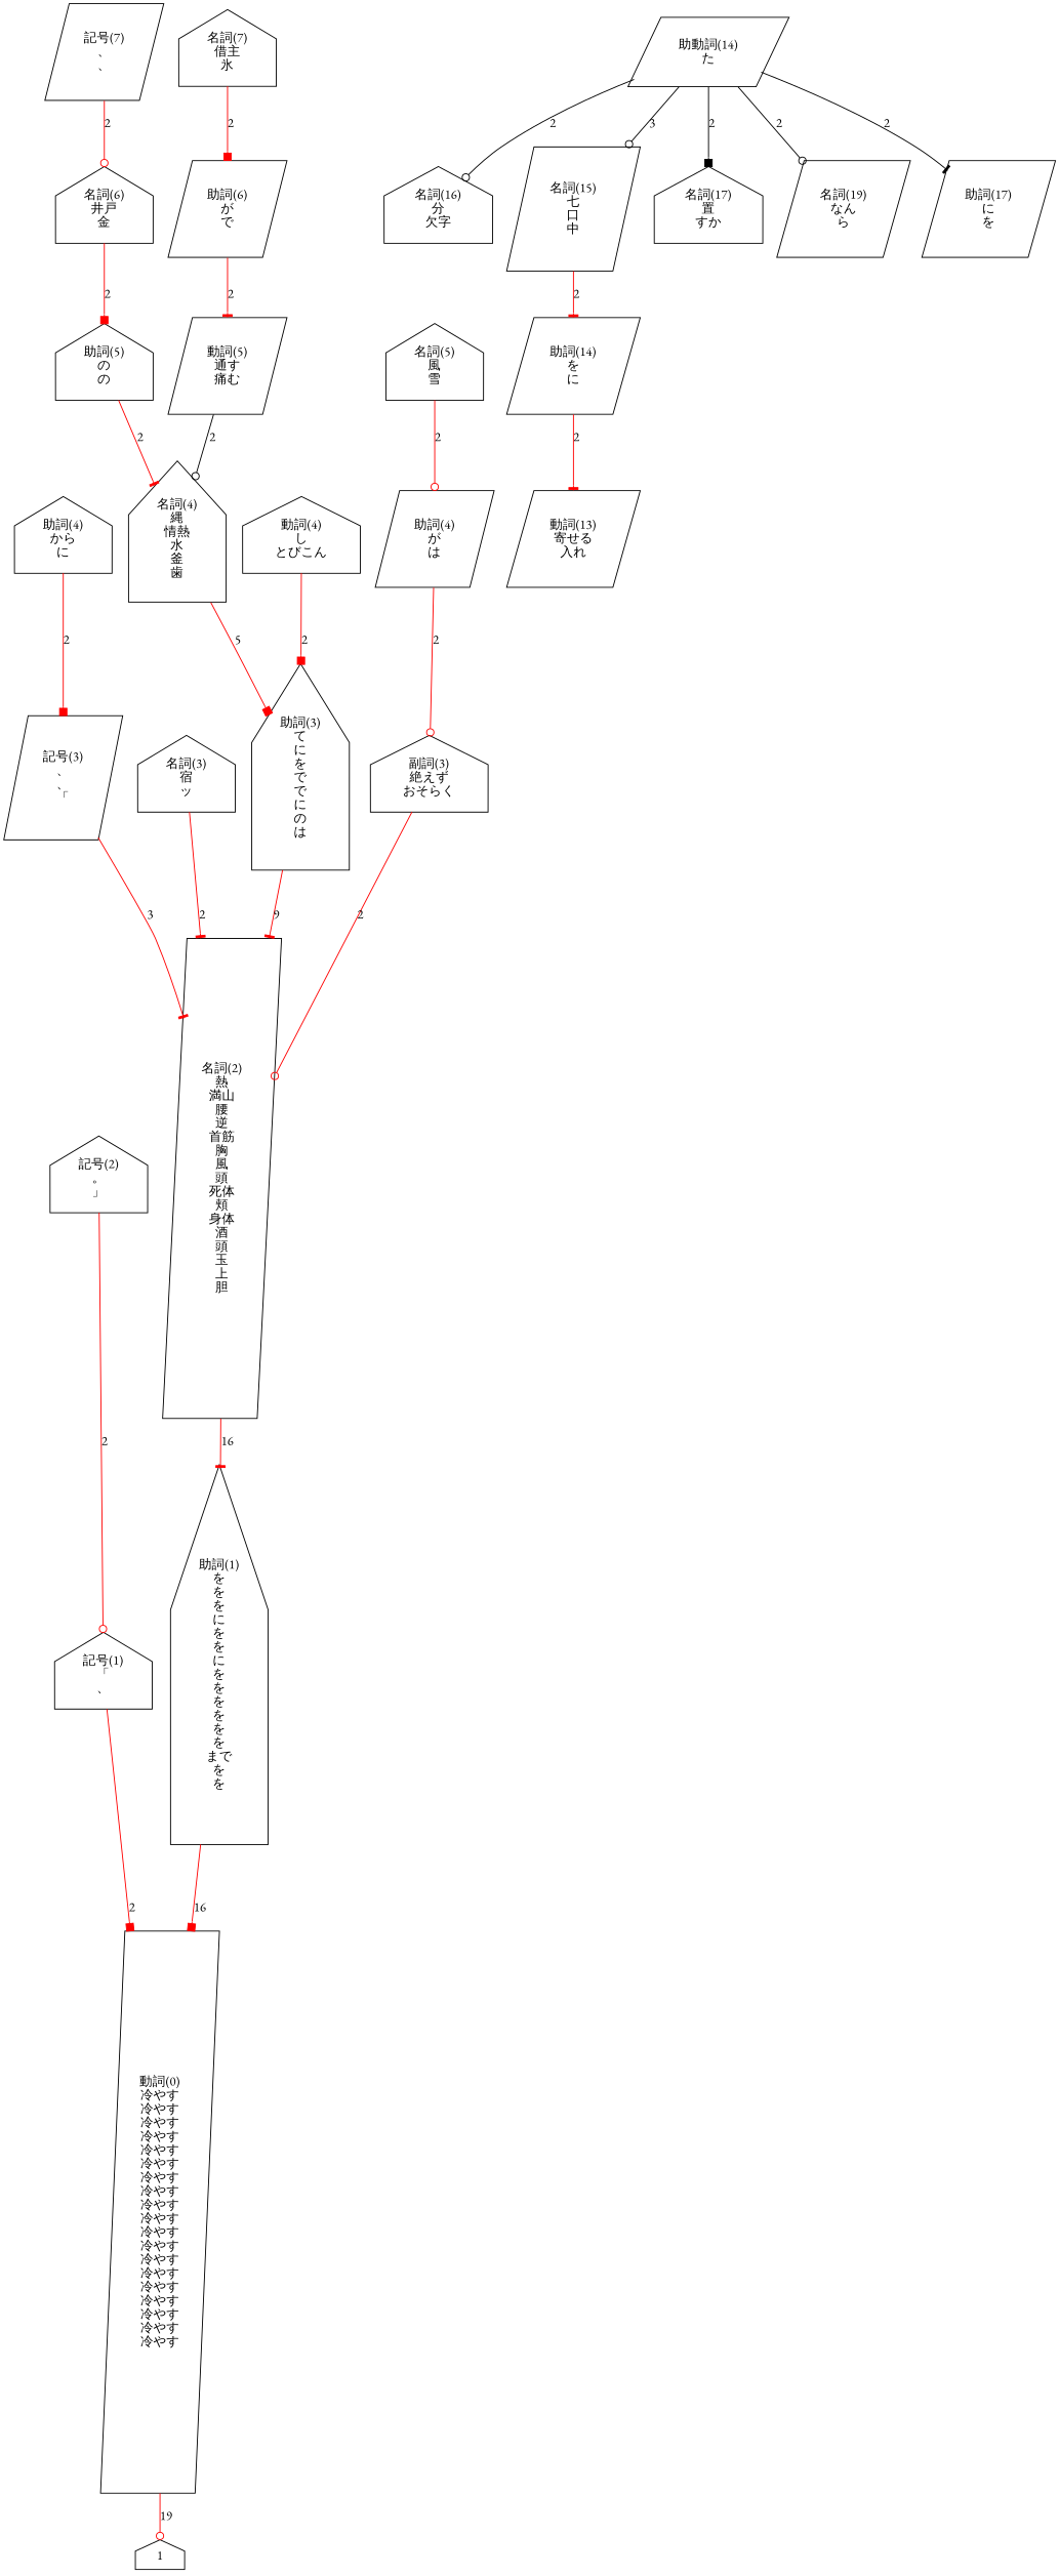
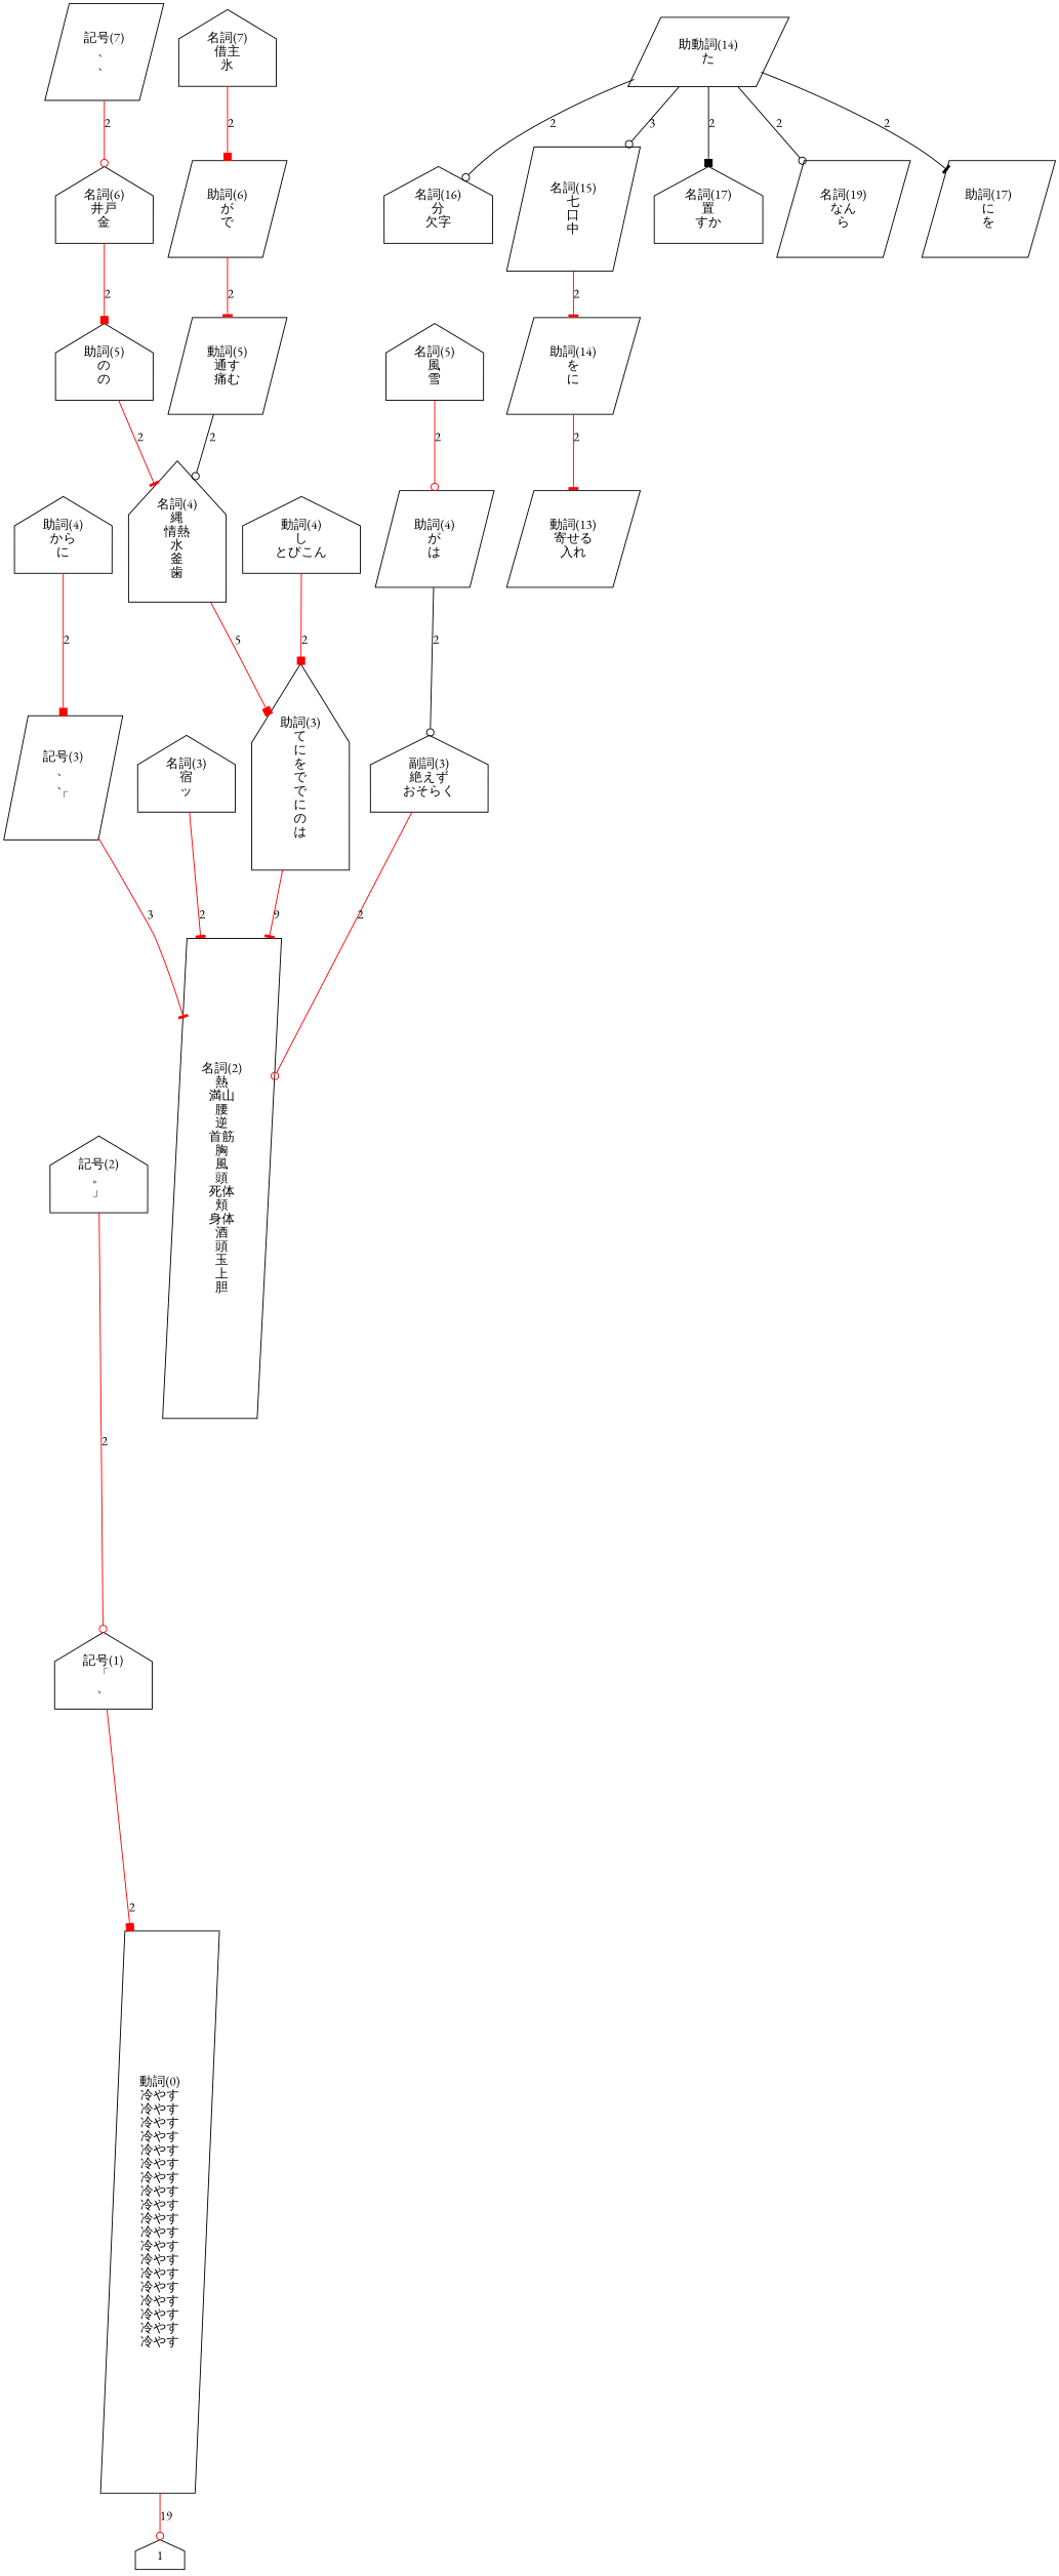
  digraph {
    fontname="EB Garamond"
    node [fontname="EB Garamond" shape=house]
    edge [arrowhead=odot color=red fontname="EB Garamond"]
    n1 [label="副詞(3)\n絶えず\nおそらく"]
    n2 [label="名詞(2)\n熱\n満山\n腰\n逆\n首筋\n胸\n風\n頭\n死体\n頬\n身体\n酒\n頭\n玉\n上\n胆" shape=parallelogram]
-   n3 [label="助詞(1)\nを\nを\nを\nに\nを\nを\nに\nを\nを\nを\nを\nを\nを\nまで\nを\nを"]
    n4 [label="動詞(0)\n冷やす\n冷やす\n冷やす\n冷やす\n冷やす\n冷やす\n冷やす\n冷やす\n冷やす\n冷やす\n冷やす\n冷やす\n冷やす\n冷やす\n冷やす\n冷やす\n冷やす\n冷やす\n冷やす" shape=parallelogram]
    n5 [label="記号(3)\n、\n、\n「" shape=parallelogram]
    n6 [label="記号(7)\n、\n、" shape=parallelogram]
    n7 [label="名詞(6)\n井戸\n金"]
    n8 [label="助詞(5)\nの\nの"]
    n9 [label="名詞(4)\n縄\n情熱\n水\n釜\n歯"]
    n10 [label="記号(2)\n。\n」"]
    n11 [label="記号(1)\n「\n、"]
    1
    n13 [label="助動詞(14)\nた" shape=parallelogram]
    n14 [label="名詞(16)\n分\n欠字"]
    n15 [label="名詞(15)\n七\n口\n中" shape=parallelogram]
    n16 [label="名詞(17)\n置\nすか"]
    n17 [label="名詞(19)\nなん\nら" shape=parallelogram]
    n18 [label="助詞(17)\nに\nを" shape=parallelogram]
    n19 [label="助詞(14)\nを\nに" shape=parallelogram]
    n20 [label="動詞(13)\n寄せる\n入れ" shape=parallelogram]
    n21 [label="名詞(3)\n宿\nッ"]
    n22 [label="動詞(5)\n通す\n痛む" shape=parallelogram]
    n23 [label="助詞(3)\nて\nに\nを\nで\nで\nに\nの\nは"]
    n24 [label="助詞(6)\nが\nで" shape=parallelogram]
    n25 [label="名詞(5)\n風\n雪"]
    n26 [label="助詞(4)\nが\nは" shape=parallelogram]
    n27 [label="助詞(4)\nから\nに"]
    n28 [label="動詞(4)\nし\nとびこん"]
    n29 [label="名詞(7)\n借主\n氷"]
    n1 -> n2 [label=2]
-   n2 -> n3 [arrowhead=tee label=16]
-   n3 -> n4 [arrowhead=box label=16]
    n4 -> 1 [label=19]
    n5 -> n2 [arrowhead=tee label=3]
    n6 -> n7 [label=2]
    n7 -> n8 [arrowhead=box label=2]
    n8 -> n9 [arrowhead=tee label=2]
    n9 -> n23 [arrowhead=box label=5]
    n10 -> n11 [label=2]
    n11 -> n4 [arrowhead=box label=2]
    n13 -> n14 [label=2 color=""]
    n13 -> n15 [label=3 color=""]
    n13 -> n16 [arrowhead=box label=2 color=""]
    n13 -> n17 [label=2 color=""]
    n13 -> n18 [arrowhead=tee label=2 color=""]
    n15 -> n19 [arrowhead=tee label=2]
    n19 -> n20 [arrowhead=tee label=2]
    n21 -> n2 [arrowhead=tee label=2]
    n22 -> n9 [color=black label=2]
    n23 -> n2 [arrowhead=tee label=9]
    n24 -> n22 [arrowhead=tee label=2]
    n25 -> n26 [label=2]
-   n26 -> n1 [label=2]
+   n26 -> n1 [color=black label=2]
    n27 -> n5 [arrowhead=box label=2]
    n28 -> n23 [arrowhead=box label=2]
    n29 -> n24 [arrowhead=box label=2]
  }
